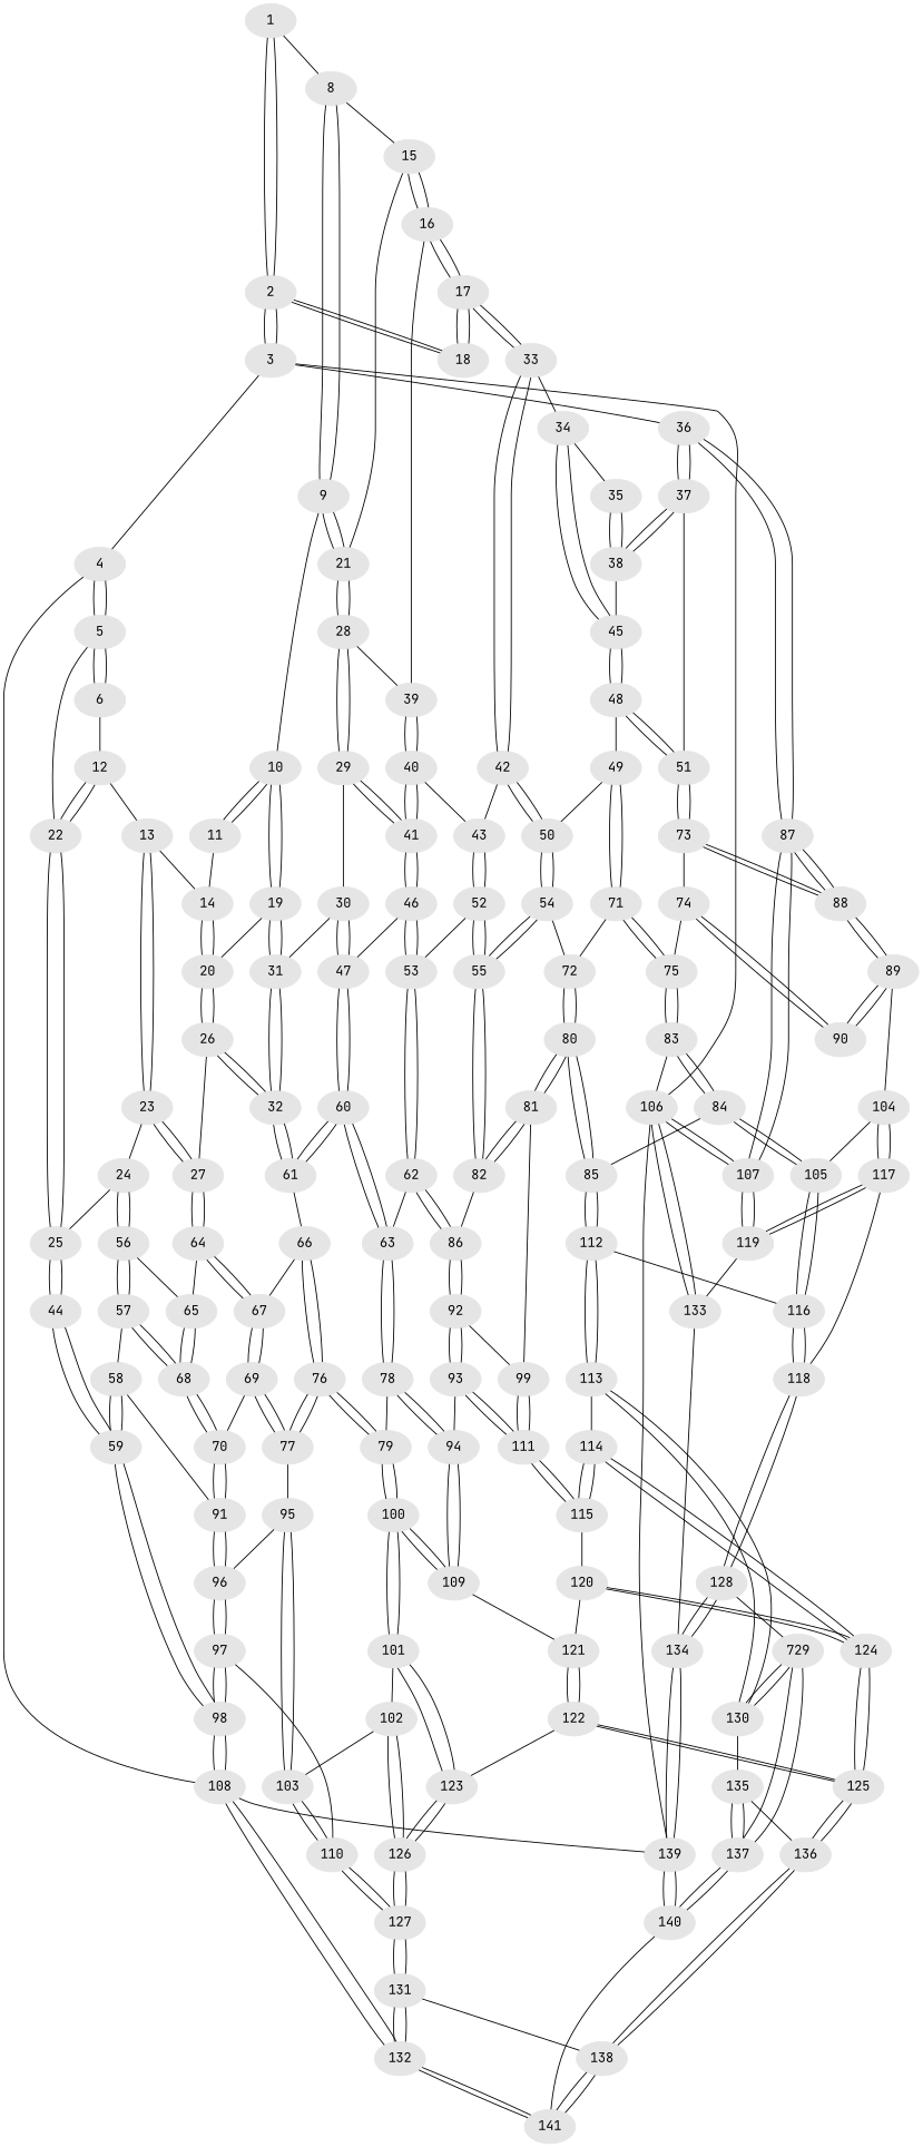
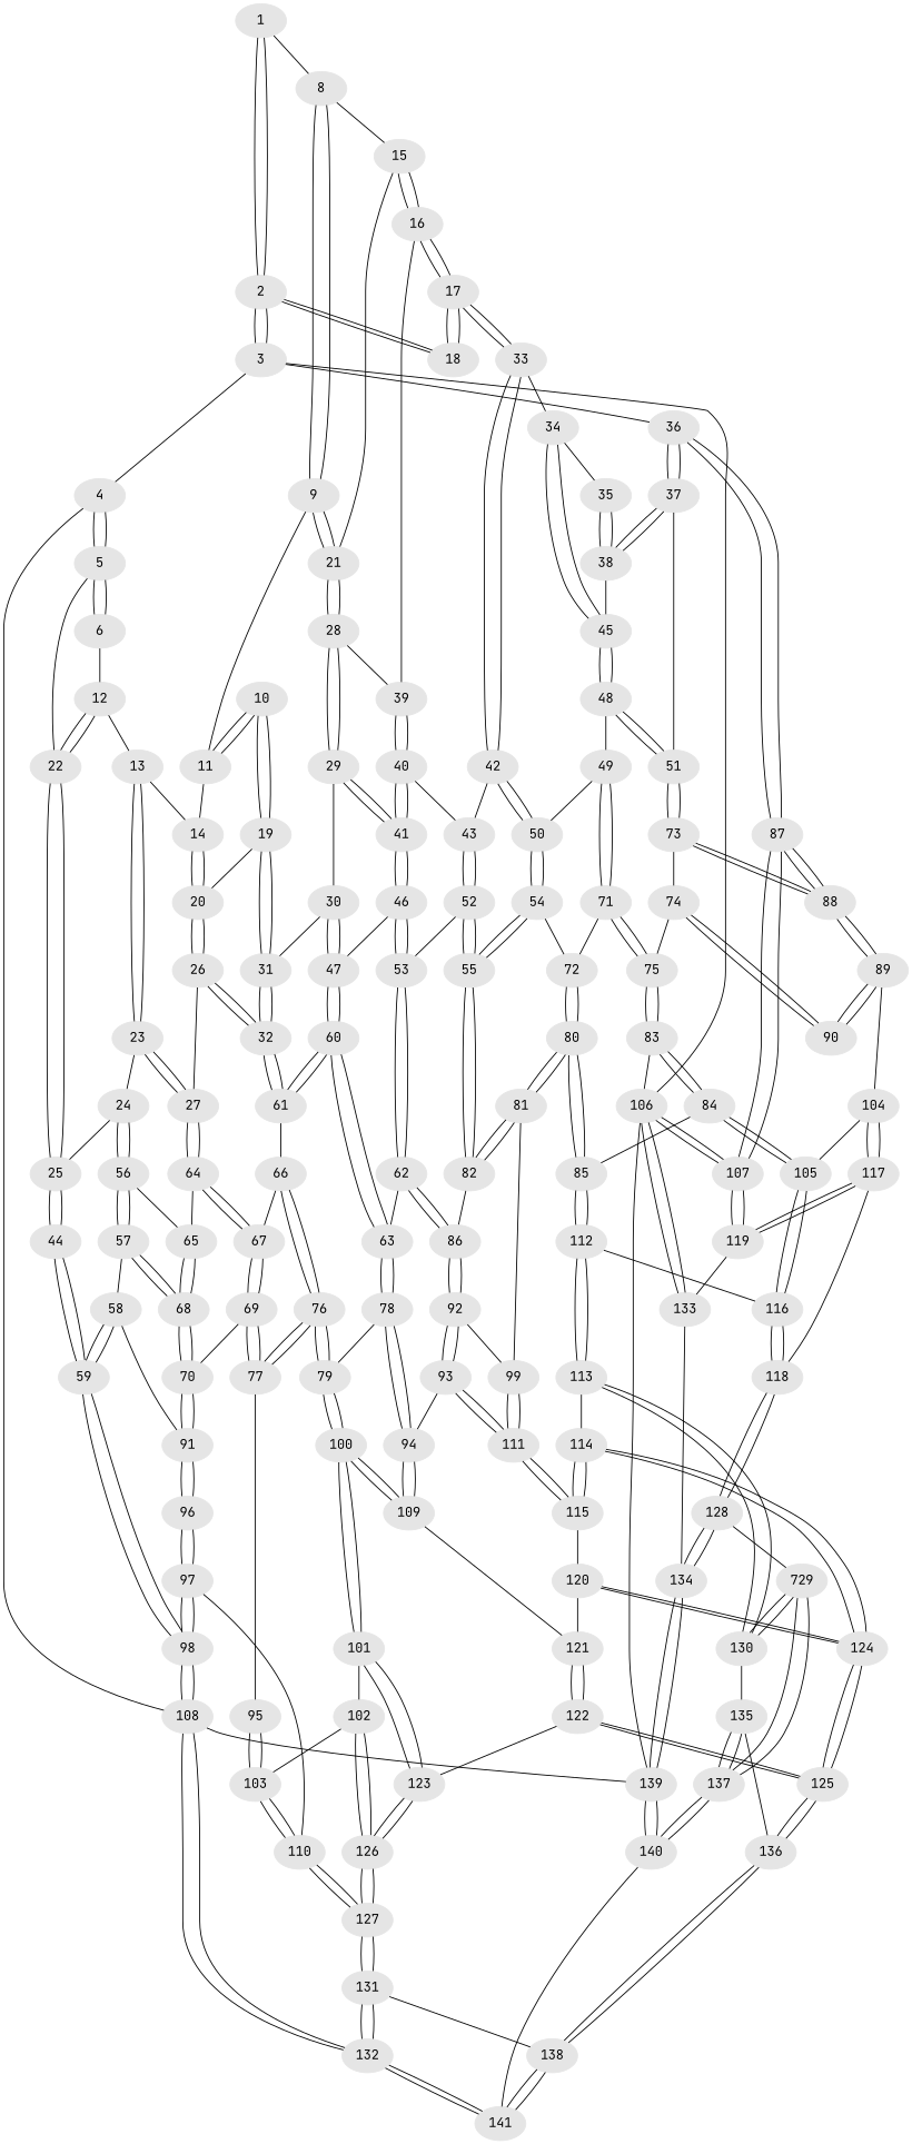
  graph {
    fontname="JetBrains Mono"
    node [color=gray90 fontname="JetBrains Mono" style=filled]
    edge [fontname="JetBrains Mono"]
    1
    2
    8
    3
    18
    9
    15
    4
    36
    106
    5
    108
    37
    87
    107
    133
    139
    6
    22
    44
    59
    132
    12
    25
    13
    11
    14
    10
    21
    16
    19
    28
    20
    31
    23
    24
    27
    26
    17
    39
    33
    40
    34
    42
    32
    29
    56
    64
    57
    65
    61
    67
    30
    41
    47
    46
    60
    66
    35
    45
    43
    50
    38
    48
    51
    88
    73
    52
    53
    54
    55
    98
    49
    62
    63
    71
    72
    75
    74
    82
    86
    80
    58
    68
    91
    70
    96
    78
    76
    92
    79
    94
    69
    77
    95
    83
    81
    85
    90
    89
    84
    100
    103
    109
    101
    99
    112
    111
    105
    116
    113
    93
    119
    104
    117
    97
    115
    121
    110
    127
    102
    123
    126
    118
    134
    140
    141
    122
    131
    120
    114
    130
    124
    135
    125
    128
    n137 [label=729]
    136
    138
    137
    1 -- 2
    1 -- 2
    1 -- 8
    2 -- 3
    2 -- 3
    2 -- 18
    2 -- 18
    8 -- 9
    8 -- 9
    8 -- 15
    3 -- 4
    3 -- 36
    3 -- 106
-   9 -- 10
+   9 -- 11
    9 -- 21
    9 -- 21
    15 -- 21
    15 -- 16
    15 -- 16
    4 -- 5
    4 -- 5
    4 -- 108
    36 -- 37
    36 -- 37
    36 -- 87
    36 -- 87
    106 -- 107
    106 -- 107
    106 -- 133
    106 -- 133
    106 -- 139
    5 -- 6
    5 -- 6
    5 -- 22
    108 -- 139
    108 -- 132
    108 -- 132
    37 -- 38
    37 -- 38
    37 -- 51
    87 -- 107
    87 -- 107
    87 -- 88
    87 -- 88
    107 -- 119
    107 -- 119
    133 -- 134
    139 -- 140
    139 -- 140
    6 -- 12
    22 -- 25
    22 -- 25
    44 -- 59
    44 -- 59
    59 -- 98
    59 -- 98
    132 -- 141
    132 -- 141
    12 -- 22
    12 -- 22
    12 -- 13
    25 -- 44
    25 -- 44
    13 -- 14
    13 -- 23
    13 -- 23
    11 -- 14
    14 -- 20
    14 -- 20
    10 -- 11
    10 -- 11
    10 -- 19
    10 -- 19
    21 -- 28
    21 -- 28
    16 -- 17
    16 -- 17
    16 -- 39
    19 -- 20
    19 -- 31
    19 -- 31
    28 -- 39
    28 -- 29
    28 -- 29
    20 -- 26
    20 -- 26
    31 -- 32
    31 -- 32
    23 -- 24
    23 -- 27
    23 -- 27
    24 -- 25
    24 -- 56
    24 -- 56
    27 -- 64
    27 -- 64
    26 -- 27
    26 -- 32
    26 -- 32
    17 -- 18
    17 -- 18
    17 -- 33
    17 -- 33
    39 -- 40
    39 -- 40
    33 -- 34
    33 -- 42
    33 -- 42
    40 -- 41
    40 -- 41
    40 -- 43
    34 -- 35
    34 -- 45
    34 -- 45
    42 -- 43
    42 -- 50
    42 -- 50
    32 -- 61
    32 -- 61
    29 -- 30
    29 -- 41
    29 -- 41
    56 -- 57
    56 -- 57
    56 -- 65
    64 -- 65
    64 -- 67
    64 -- 67
    57 -- 58
    57 -- 68
    57 -- 68
    65 -- 68
    65 -- 68
    61 -- 66
    67 -- 69
    67 -- 69
    30 -- 31
    30 -- 47
    30 -- 47
    41 -- 46
    41 -- 46
    47 -- 60
    47 -- 60
    46 -- 47
    46 -- 53
    46 -- 53
    60 -- 61
    60 -- 61
    60 -- 63
    60 -- 63
    66 -- 67
    66 -- 76
    66 -- 76
    35 -- 38
    35 -- 38
    45 -- 48
    45 -- 48
    43 -- 52
    43 -- 52
    50 -- 54
    50 -- 54
    38 -- 45
    48 -- 51
    48 -- 51
    48 -- 49
    51 -- 73
    51 -- 73
    88 -- 89
    88 -- 89
    73 -- 88
    73 -- 88
    73 -- 74
    52 -- 53
    52 -- 55
    52 -- 55
    53 -- 62
    53 -- 62
    54 -- 55
    54 -- 55
    54 -- 72
    55 -- 82
    55 -- 82
    98 -- 108
    98 -- 108
    49 -- 50
    49 -- 71
    49 -- 71
    62 -- 63
    62 -- 86
    62 -- 86
    63 -- 78
    63 -- 78
    71 -- 72
    71 -- 75
    71 -- 75
    72 -- 80
    72 -- 80
    75 -- 83
    75 -- 83
    74 -- 75
    74 -- 90
    74 -- 90
    82 -- 86
    86 -- 92
    86 -- 92
    80 -- 81
    80 -- 81
    80 -- 85
    80 -- 85
    58 -- 59
    58 -- 59
    58 -- 91
    68 -- 70
    68 -- 70
    91 -- 96
    91 -- 96
    70 -- 91
    70 -- 91
    96 -- 97
    96 -- 97
    78 -- 79
    78 -- 94
    78 -- 94
    76 -- 79
    76 -- 79
    76 -- 77
    76 -- 77
    92 -- 99
    92 -- 93
    92 -- 93
    79 -- 100
    79 -- 100
    94 -- 109
    94 -- 109
    69 -- 70
    69 -- 77
    69 -- 77
    77 -- 95
-   95 -- 96
    95 -- 103
    95 -- 103
    83 -- 106
    83 -- 84
    83 -- 84
    81 -- 82
    81 -- 82
    81 -- 99
    85 -- 112
    85 -- 112
    89 -- 90
    89 -- 90
    89 -- 104
    84 -- 85
    84 -- 105
    84 -- 105
    100 -- 109
    100 -- 109
    100 -- 101
    100 -- 101
    103 -- 110
    103 -- 110
    109 -- 121
    101 -- 102
    101 -- 123
    101 -- 123
    99 -- 111
    99 -- 111
    112 -- 116
    112 -- 113
    112 -- 113
    111 -- 115
    111 -- 115
    105 -- 116
    105 -- 116
    116 -- 118
    116 -- 118
    113 -- 114
    113 -- 130
    113 -- 130
    93 -- 94
    93 -- 111
    93 -- 111
    119 -- 133
    104 -- 105
    104 -- 117
    104 -- 117
    117 -- 119
    117 -- 119
    117 -- 118
    97 -- 98
    97 -- 98
    97 -- 110
    115 -- 120
    121 -- 122
    121 -- 122
    110 -- 127
    110 -- 127
    127 -- 131
    127 -- 131
    102 -- 103
    102 -- 126
    102 -- 126
    123 -- 126
    123 -- 126
    126 -- 127
    126 -- 127
    118 -- 128
    118 -- 128
    134 -- 139
    134 -- 139
    140 -- 141
    122 -- 123
    122 -- 125
    122 -- 125
    131 -- 132
    131 -- 132
    131 -- 138
    120 -- 121
    120 -- 124
    120 -- 124
    114 -- 115
    114 -- 115
    114 -- 124
    114 -- 124
    130 -- 135
    124 -- 125
    124 -- 125
    135 -- 136
    135 -- 137
    135 -- 137
    125 -- 136
    125 -- 136
    128 -- 134
    128 -- 134
    128 -- n137
    n137 -- 130
    n137 -- 130
    n137 -- 137
    n137 -- 137
    136 -- 138
    136 -- 138
    138 -- 141
    138 -- 141
    137 -- 140
    137 -- 140
  }
